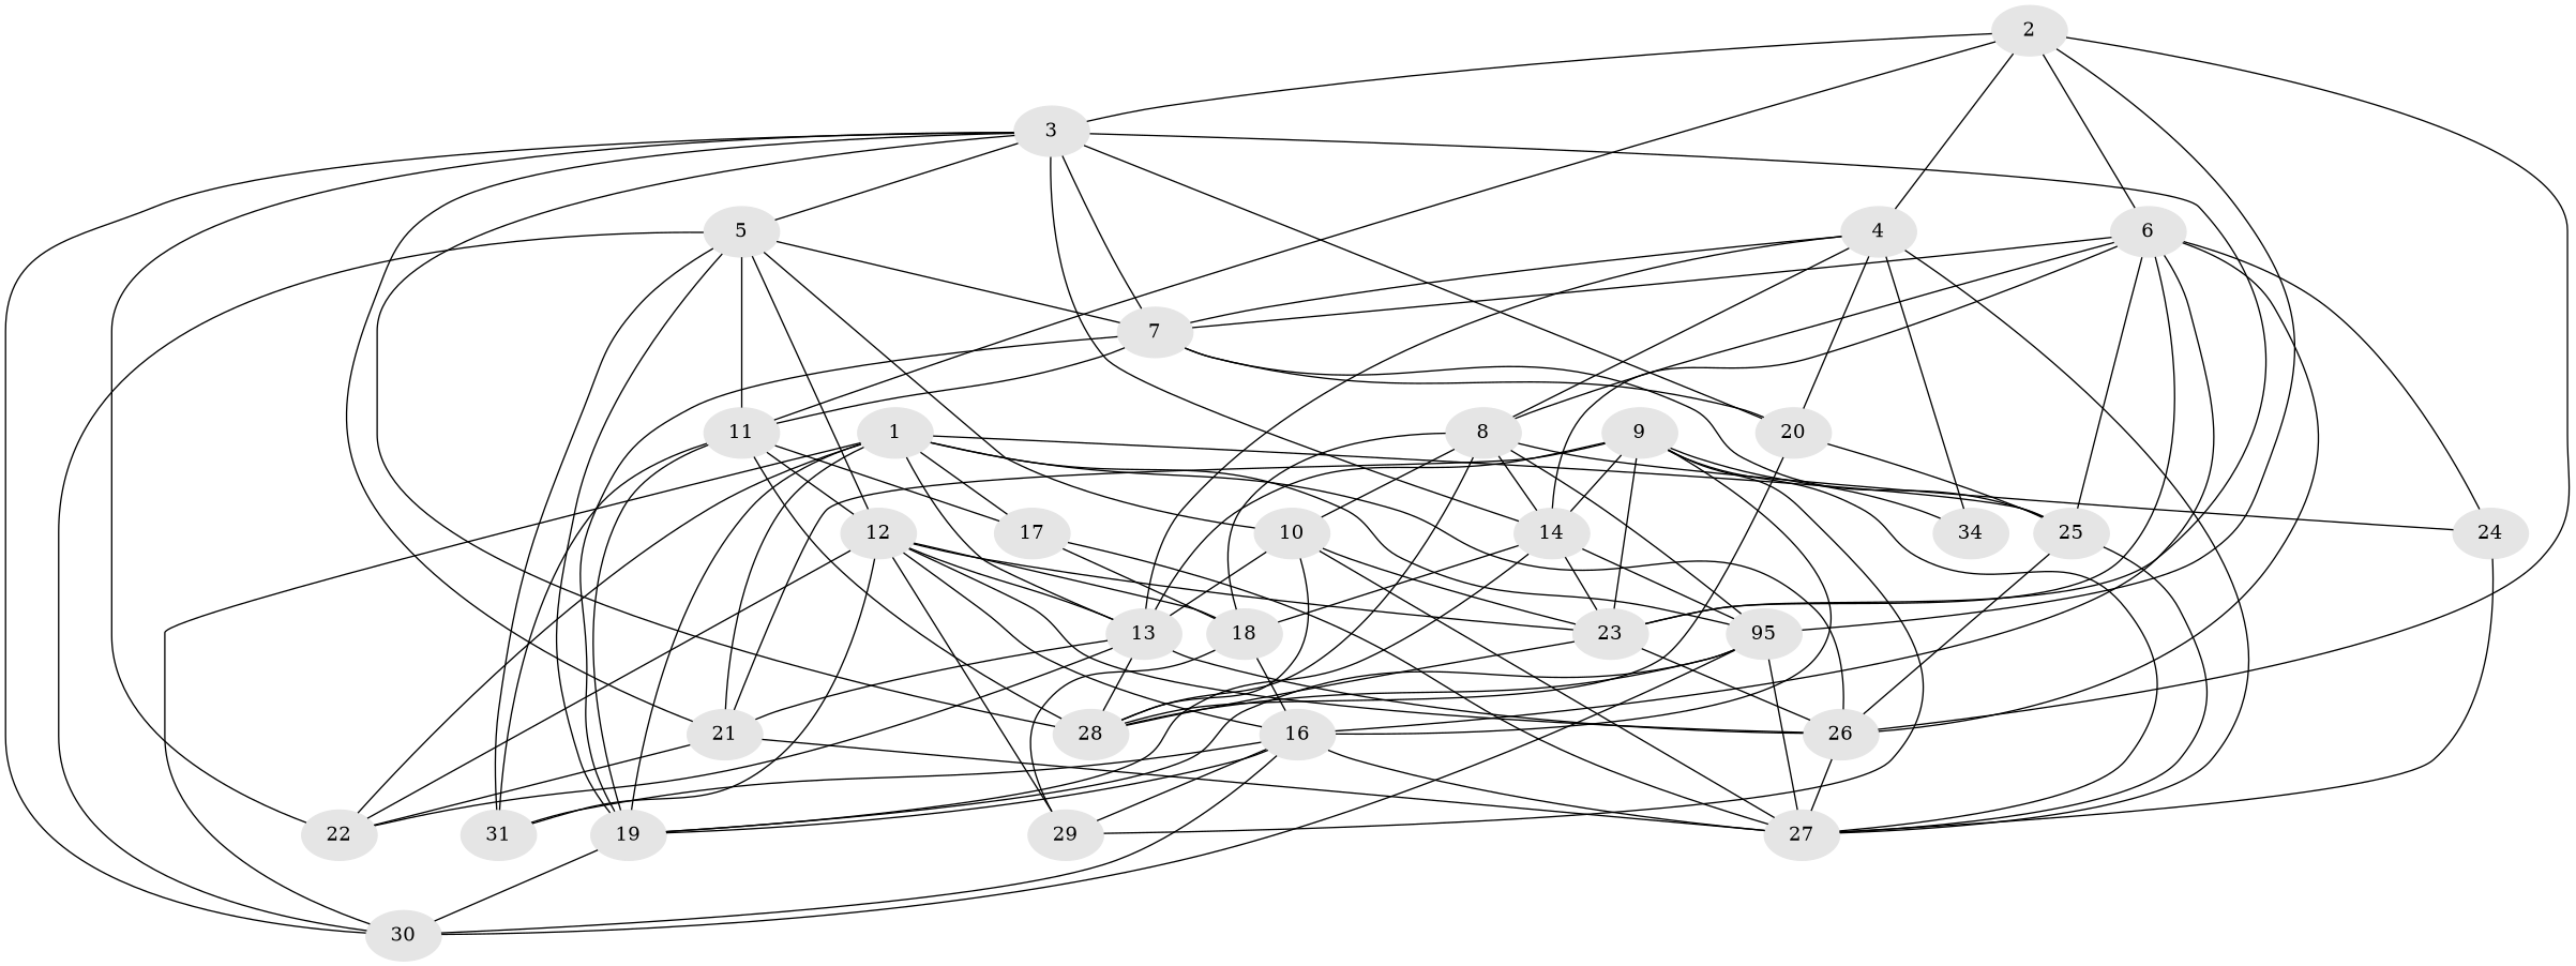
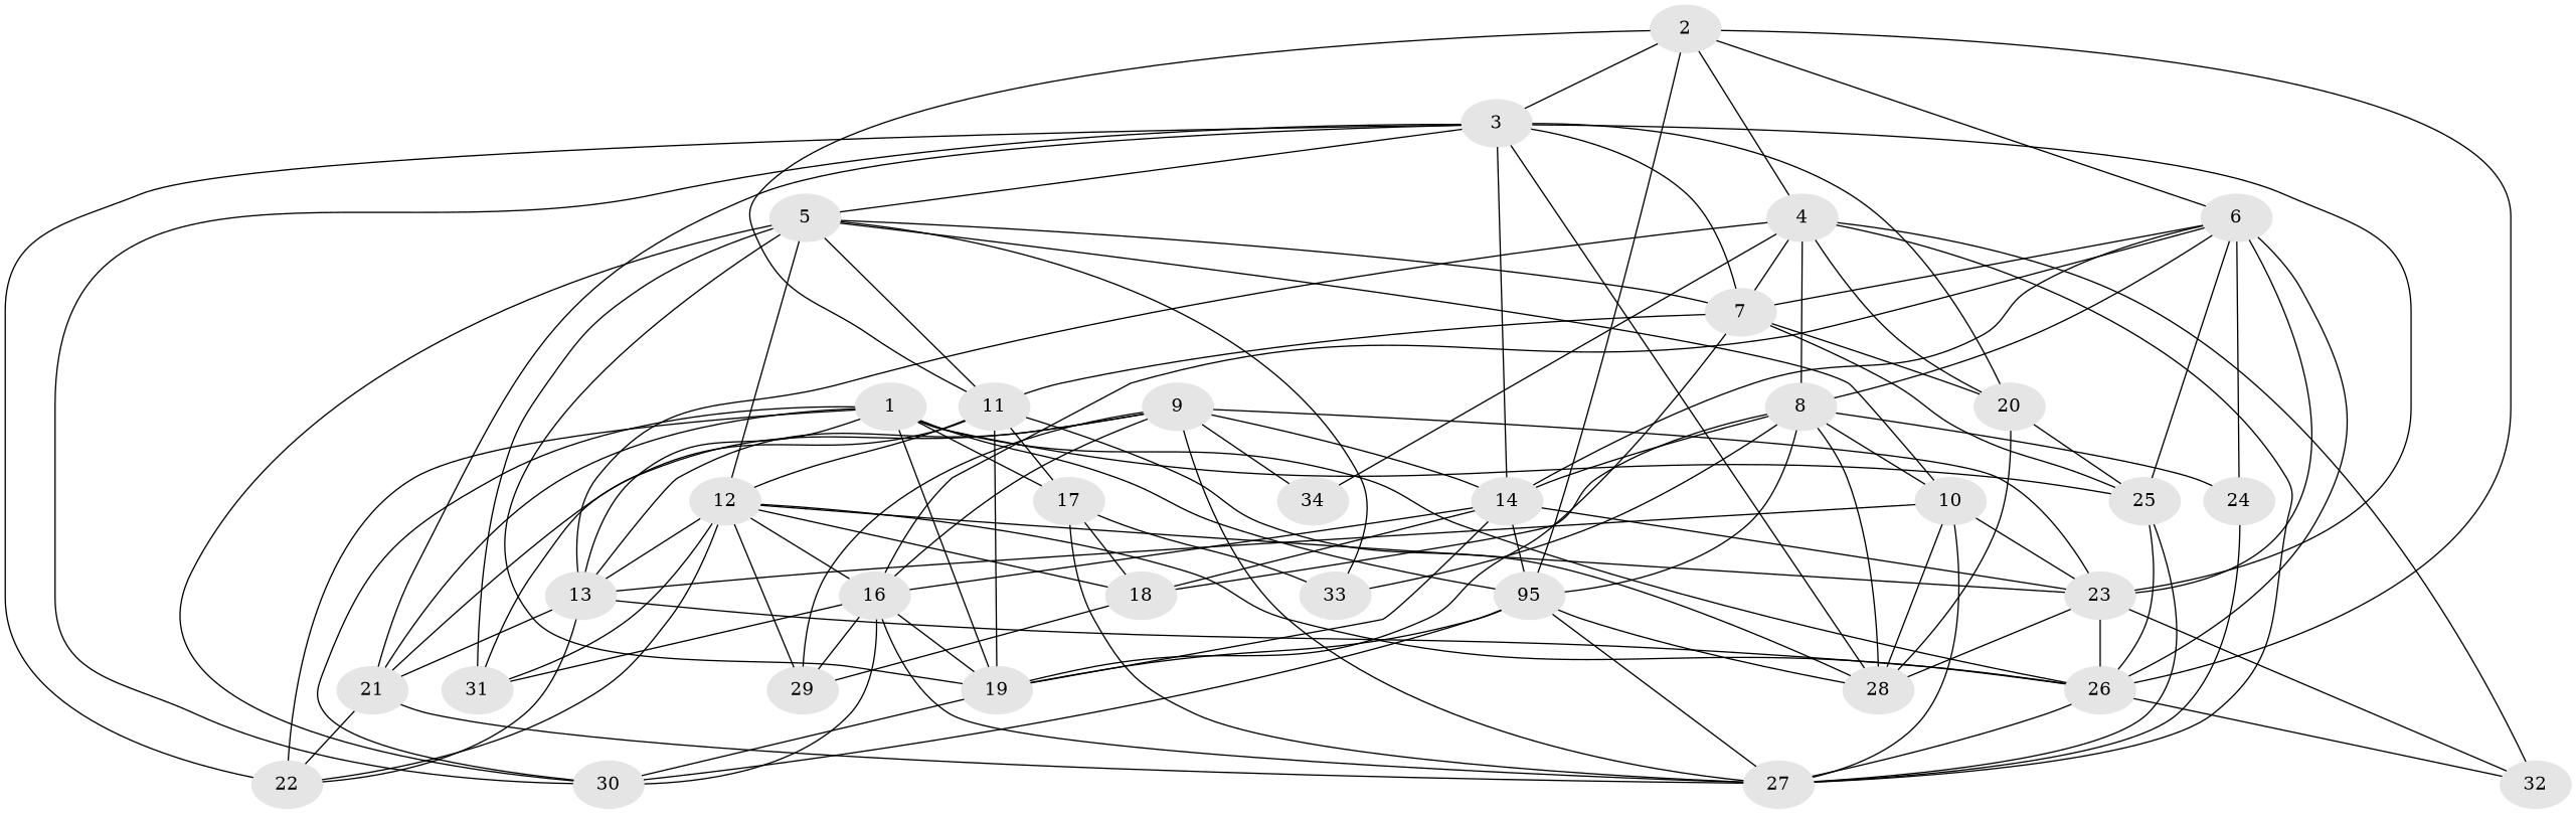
  graph {
    node [color=gray90 style=filled]
    edge [weight=1.0]
    1
    13
    n3 [label=95]
    17
    19
    21
    22
    25
    26
    30
    28
    27
+   33
    18
+   32
    2
    3
    4
    6
    11
    5
    7
    14
    20
    23
    8
    34
    16
    24
    12
    31
    10
    29
    9
    1 -- 13 [weight=2.0]
    1 -- n3
    1 -- 17 [weight=2.0]
    1 -- 19
    1 -- 21
    1 -- 22 [weight=2.0]
    1 -- 25
    1 -- 26
    1 -- 30
    13 -- 21
    13 -- 22
    13 -- 26
-   13 -- 28
    n3 -- 19
    n3 -- 30
    n3 -- 28
    n3 -- 27
    17 -- 27 [weight=2.0]
+   17 -- 33
    17 -- 18 [weight=2.0]
    19 -- 30
    21 -- 22
    21 -- 27
    25 -- 26
    25 -- 27
    26 -- 27 [weight=2.0]
+   26 -- 32
    18 -- 29
    2 -- n3
    2 -- 26 [weight=2.0]
    2 -- 3
    2 -- 4
    2 -- 6
    2 -- 11 [weight=2.0]
    3 -- 21
    3 -- 22
    3 -- 30
    3 -- 28
    3 -- 5
    3 -- 7 [weight=3.0]
    3 -- 14
    3 -- 20
    3 -- 23
    4 -- 13
    4 -- 27
+   4 -- 32 [weight=2.0]
    4 -- 7
    4 -- 20 [weight=2.0]
    4 -- 8
    4 -- 34 [weight=3.0]
    6 -- 25
    6 -- 26
    6 -- 7
    6 -- 14
    6 -- 23 [weight=3.0]
    6 -- 8
    6 -- 16
    6 -- 24 [weight=2.0]
    11 -- 17
    11 -- 19 [weight=2.0]
    11 -- 28
    11 -- 12
    11 -- 31
    5 -- 19
    5 -- 30
+   5 -- 33
    5 -- 11
    5 -- 7
    5 -- 12
    5 -- 31 [weight=2.0]
    5 -- 10
    7 -- 19
    7 -- 25
    7 -- 11
    7 -- 20
    14 -- n3
    14 -- 19 [weight=2.0]
    14 -- 18
    14 -- 23
-   18 -- 16
+   14 -- 16
    20 -- 25
    20 -- 28
    23 -- 26 [weight=2.0]
    23 -- 28
+   23 -- 32
    8 -- n3
    8 -- 28
+   8 -- 33 [weight=2.0]
    8 -- 18 [weight=3.0]
    8 -- 14
    8 -- 24
    8 -- 10
    16 -- 19
    16 -- 30
    16 -- 27
    16 -- 31 [weight=2.0]
    16 -- 29
    24 -- 27
    12 -- 13
    12 -- 22
    12 -- 26
    12 -- 18
    12 -- 23
    12 -- 16
    12 -- 31
    12 -- 29
    10 -- 13
    10 -- 28
    10 -- 27
    10 -- 23
    9 -- 13
    9 -- 21
    9 -- 27
    9 -- 14
    9 -- 23
    9 -- 34
    9 -- 16
    9 -- 29
  }
